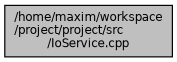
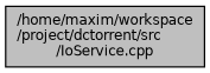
  digraph {
-   n1 [color=black fillcolor=grey75 fontcolor=black fontname=Helvetica fontsize=10 height=0.2 label="/home/maxim/workspace\l/project/project/src\l/IoService.cpp" shape=record style=filled width=0.4]
+   n1 [color=black fillcolor=grey75 fontcolor=black fontname=Helvetica fontsize=10 height=0.2 label="/home/maxim/workspace\l/project/dctorrent/src\l/IoService.cpp" shape=record style=filled width=0.4]
  }
